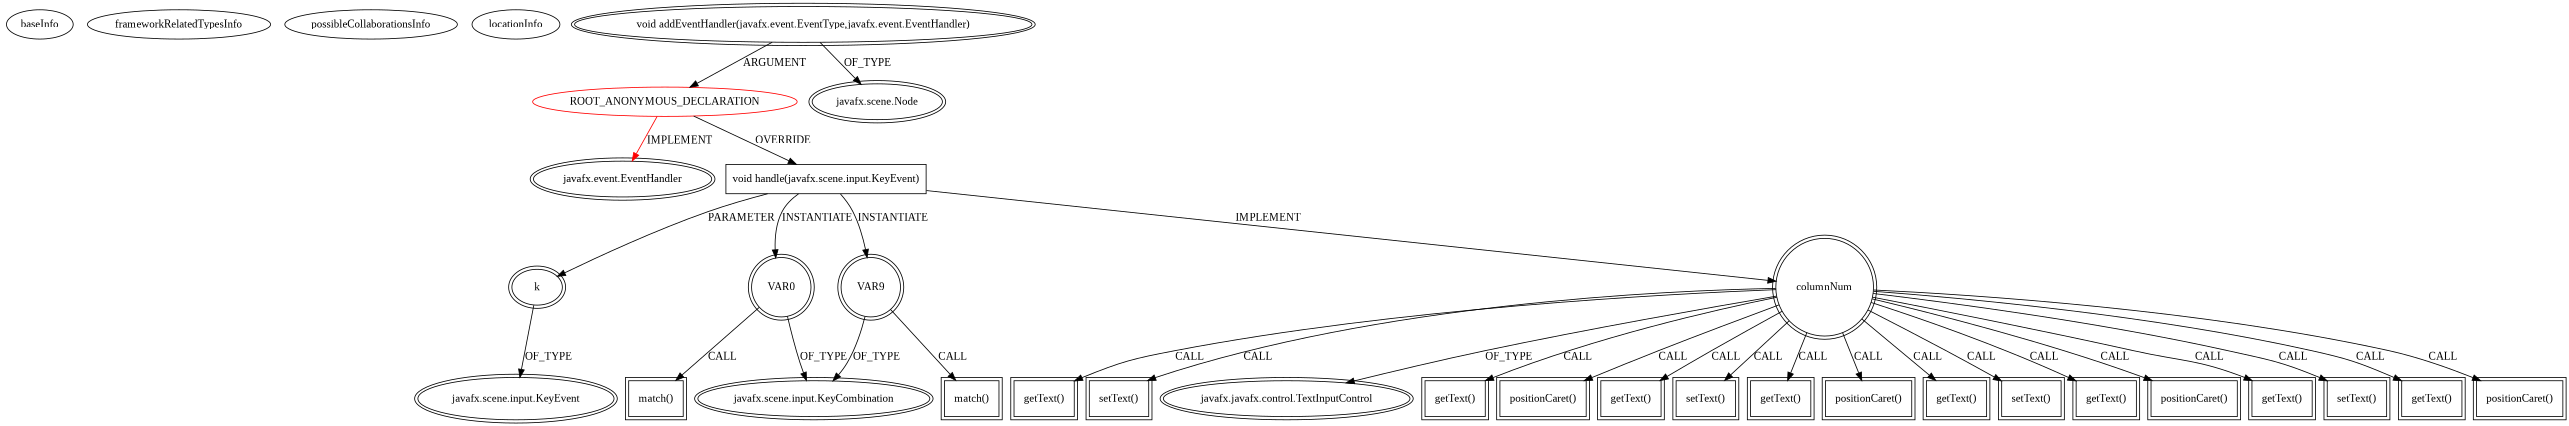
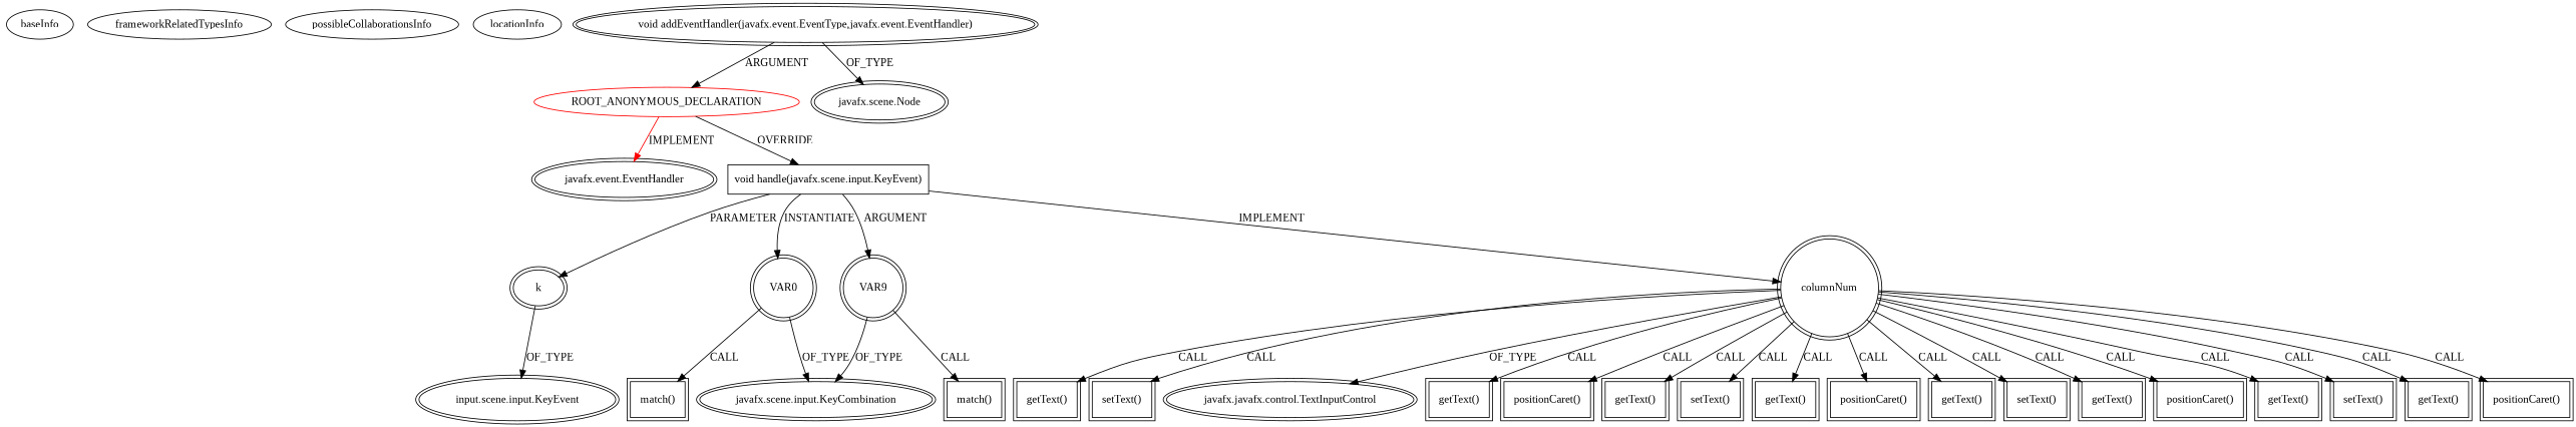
  digraph {
    fontname="Liberation Serif"
    node [fontname="Liberation Serif" isFrameworkType=true vertexType=INSIDE_CALL peripheries=2 shape=box]
    edge [fontname="Liberation Serif"]
    baseInfo [category=extension_graph graphId=4398 isAnonymous=true possibleRelation=false isFrameworkType="" vertexType="" peripheries="" shape=""]
    frameworkRelatedTypesInfo [0="javafx.event.EventHandler" isFrameworkType="" vertexType="" peripheries="" shape=""]
    possibleCollaborationsInfo [isFrameworkType="" vertexType="" peripheries="" shape=""]
    locationInfo [contextSignature="void initialize(java.net.URL,java.util.ResourceBundle)" filePath="/svadlamudi-GaussJordanElimination/GaussJordanElimination-master/src/gauss/jordan/elimination/MainController.java" graphId=4398 projectName="svadlamudi-GaussJordanElimination" isFrameworkType="" vertexType="" peripheries="" shape=""]
    n5 [color=red isFrameworkType=false label=ROOT_ANONYMOUS_DECLARATION vertexType=ROOT_ANONYMOUS_DECLARATION peripheries="" shape=""]
    n6 [label="javafx.event.EventHandler" vertexType=FRAMEWORK_INTERFACE_TYPE shape=""]
    n7 [isFrameworkType=false label="void handle(javafx.scene.input.KeyEvent)" vertexType=OVERRIDING_METHOD_DECLARATION peripheries=""]
    n8 [label=k vertexType=PARAMETER_DECLARATION shape=""]
    n9 [label=VAR0 shape=circle vertexType=VARIABLE_EXPRESION]
    n10 [label=columnNum shape=circle vertexType=VARIABLE_EXPRESION]
    n11 [label=VAR9 shape=circle vertexType=VARIABLE_EXPRESION]
    n12 [label="void addEventHandler(javafx.event.EventType,javafx.event.EventHandler)" vertexType=OUTSIDE_CALL shape=""]
    n13 [label="javafx.scene.Node" vertexType=FRAMEWORK_CLASS_TYPE shape=""]
-   n14 [label="javafx.scene.input.KeyEvent" vertexType=FRAMEWORK_CLASS_TYPE shape=""]
+   n14 [label="input.scene.input.KeyEvent" vertexType=FRAMEWORK_CLASS_TYPE shape=""]
    n15 [label="javafx.scene.input.KeyCombination" vertexType=FRAMEWORK_CLASS_TYPE shape=""]
    n16 [label="match()"]
    n17 [label="javafx.javafx.control.TextInputControl" vertexType=FRAMEWORK_CLASS_TYPE shape=""]
    n18 [label="getText()"]
    n19 [label="positionCaret()"]
    n20 [label="getText()"]
    n21 [label="setText()"]
    n22 [label="getText()"]
    n23 [label="positionCaret()"]
    n24 [label="getText()"]
    n25 [label="setText()"]
    n26 [label="getText()"]
    n27 [label="positionCaret()"]
    n28 [label="getText()"]
    n29 [label="setText()"]
    n30 [label="getText()"]
    n31 [label="positionCaret()"]
    n32 [label="getText()"]
    n33 [label="setText()"]
    n34 [label="match()"]
    n5 -> n6 [color=red label=IMPLEMENT]
    n5 -> n7 [label=OVERRIDE]
    n7 -> n8 [label=PARAMETER]
    n7 -> n9 [label=INSTANTIATE]
    n7 -> n10 [label=IMPLEMENT]
-   n7 -> n11 [label=INSTANTIATE]
+   n7 -> n11 [label=ARGUMENT]
    n8 -> n14 [label=OF_TYPE]
    n9 -> n15 [label=OF_TYPE]
    n9 -> n16 [label=CALL]
    n10 -> n17 [label=OF_TYPE]
    n10 -> n18 [label=CALL]
    n10 -> n19 [label=CALL]
    n10 -> n20 [label=CALL]
    n10 -> n21 [label=CALL]
    n10 -> n22 [label=CALL]
    n10 -> n23 [label=CALL]
    n10 -> n24 [label=CALL]
    n10 -> n25 [label=CALL]
    n10 -> n26 [label=CALL]
    n10 -> n27 [label=CALL]
    n10 -> n28 [label=CALL]
    n10 -> n29 [label=CALL]
    n10 -> n30 [label=CALL]
    n10 -> n31 [label=CALL]
    n10 -> n32 [label=CALL]
    n10 -> n33 [label=CALL]
    n11 -> n15 [label=OF_TYPE]
    n11 -> n34 [label=CALL]
    n12 -> n5 [label=ARGUMENT]
    n12 -> n13 [label=OF_TYPE]
  }
